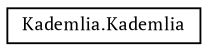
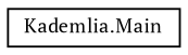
  digraph {
    rankdir=TB
    fontname="PT Serif"
-   n1 [color=black fillcolor=white fontname="PT Serif" fontsize=10 height=0.2 label="Kademlia.Kademlia" shape=record style=filled width=0.4]
+   n1 [color=black fillcolor=white fontname="PT Serif" fontsize=10 height=0.2 label="Kademlia.Main" shape=record style=filled width=0.4]
  }
